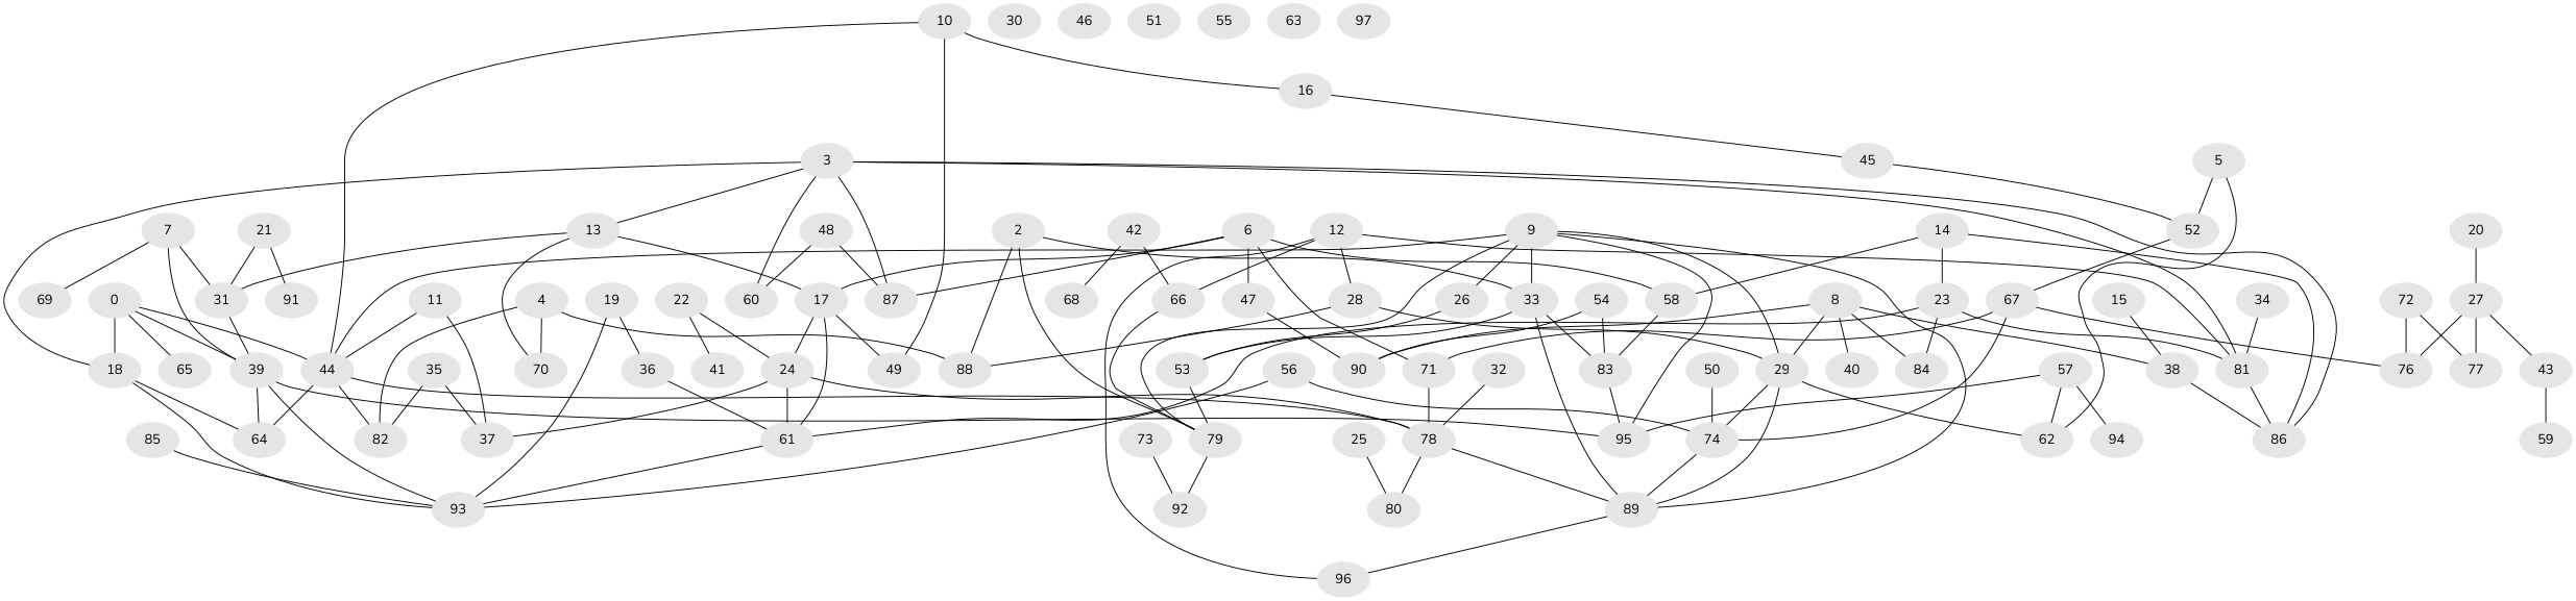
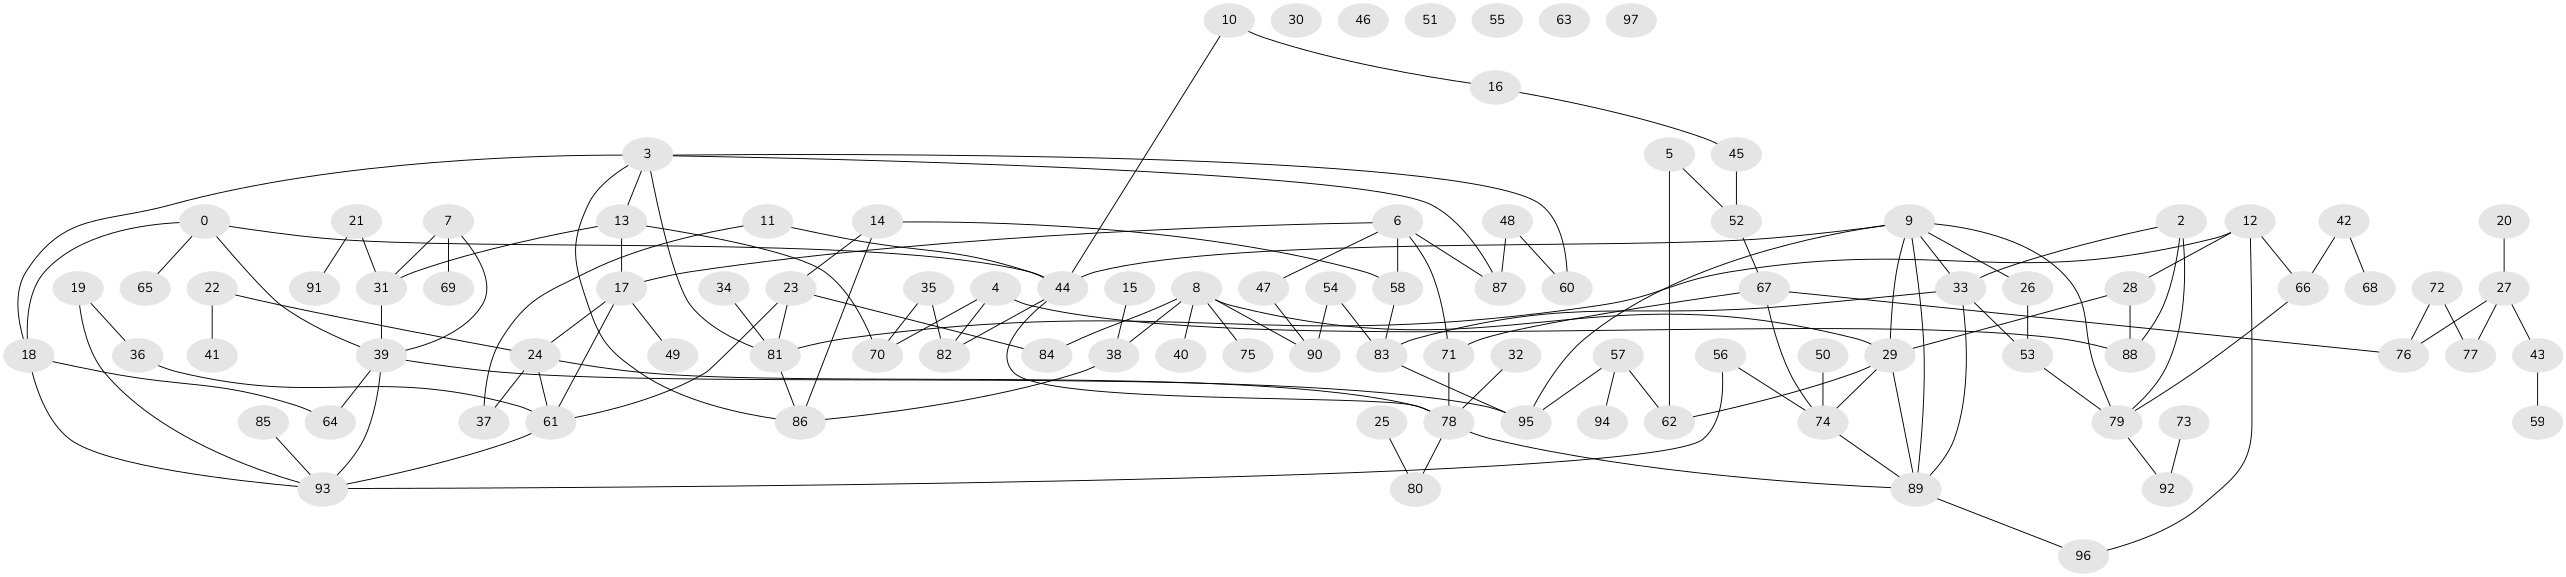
  graph {
    fontname=Nunito
    node [color=gray90 fontname=Nunito style=filled]
    edge [fontname=Nunito]
    n1 [label=0]
    18
    39
    44
    65
    64
    93
    95
    82
    78
    2
    33
    79
    88
    89
    53
    83
    92
    3
    13
    60
    81
    86
    87
    70
    17
    31
    4
    5
    52
    62
    67
    6
    47
    58
    71
    49
    24
    61
    90
    7
    69
    8
    29
    38
    40
+   75
    84
    74
    9
    26
    96
    10
    16
    45
    11
    37
    12
    28
    66
    14
    23
    15
    19
    36
    20
    27
    43
    76
    77
    21
    91
    22
    41
    80
    25
    59
    30
    32
    34
    35
    42
    68
    46
    48
    50
    51
    54
    55
    56
    57
    94
    63
    72
    73
    85
    97
    n1 -- 18
    n1 -- 39
    n1 -- 44
    n1 -- 65
    18 -- 64
    18 -- 93
    39 -- 64
    39 -- 93
    39 -- 95
-   44 -- 64
    44 -- 82
    44 -- 78
    78 -- 89
    78 -- 80
    2 -- 33
    2 -- 79
    2 -- 88
    33 -- 89
    33 -- 53
    33 -- 83
    79 -- 92
    89 -- 96
    53 -- 79
    83 -- 95
    3 -- 18
    3 -- 13
    3 -- 60
    3 -- 81
    3 -- 86
    3 -- 87
    13 -- 70
    13 -- 17
    13 -- 31
    81 -- 86
    17 -- 49
    17 -- 24
    17 -- 61
    31 -- 39
    4 -- 82
    4 -- 88
    4 -- 70
    5 -- 52
    5 -- 62
    52 -- 67
    67 -- 71
    67 -- 74
    67 -- 76
    6 -- 87
    6 -- 17
    6 -- 47
    6 -- 58
    6 -- 71
    47 -- 90
    58 -- 83
    71 -- 78
    24 -- 78
    24 -- 61
    24 -- 37
    61 -- 93
    7 -- 39
    7 -- 31
    7 -- 69
    8 -- 90
    8 -- 29
    8 -- 38
    8 -- 40
+   8 -- 75
    8 -- 84
    29 -- 89
    29 -- 62
    29 -- 74
    38 -- 86
    74 -- 89
    9 -- 44
    9 -- 95
    9 -- 33
    9 -- 79
    9 -- 89
    9 -- 29
    9 -- 26
    26 -- 53
    10 -- 44
-   10 -- 49
    10 -- 16
    16 -- 45
    45 -- 52
    11 -- 44
    11 -- 37
    12 -- 81
    12 -- 96
    12 -- 28
    12 -- 66
    28 -- 88
    28 -- 29
    66 -- 79
    14 -- 86
    14 -- 58
    14 -- 23
    23 -- 81
    23 -- 61
    23 -- 84
    15 -- 38
    19 -- 93
    19 -- 36
    36 -- 61
    20 -- 27
    27 -- 43
    27 -- 76
    27 -- 77
    43 -- 59
    21 -- 31
    21 -- 91
    22 -- 24
    22 -- 41
    25 -- 80
    32 -- 78
    34 -- 81
    35 -- 82
-   35 -- 37
+   35 -- 70
    42 -- 66
    42 -- 68
    48 -- 60
    48 -- 87
    50 -- 74
    54 -- 83
    54 -- 90
    56 -- 93
    56 -- 74
    57 -- 95
    57 -- 62
    57 -- 94
    72 -- 76
    72 -- 77
    73 -- 92
    85 -- 93
  }
